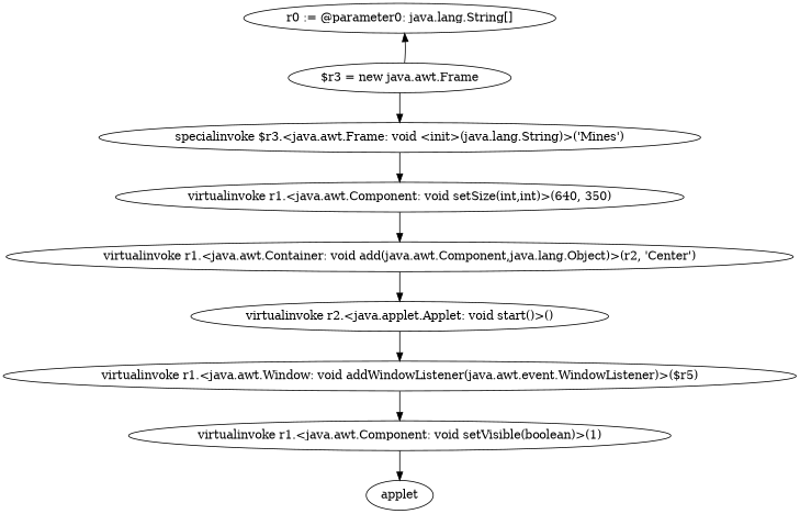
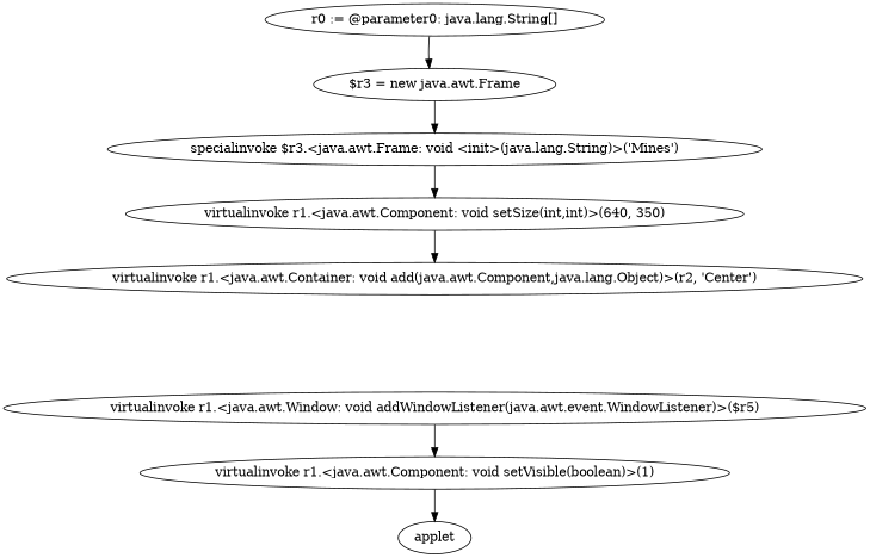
  digraph {
    "r0 := @parameter0: java.lang.String[]"
    "$r3 = new java.awt.Frame"
    "specialinvoke $r3.<java.awt.Frame: void <init>(java.lang.String)>('Mines')"
    "virtualinvoke r1.<java.awt.Component: void setSize(int,int)>(640, 350)"
    "virtualinvoke r1.<java.awt.Container: void add(java.awt.Component,java.lang.Object)>(r2, 'Center')"
-   "virtualinvoke r2.<java.applet.Applet: void start()>()"
    "virtualinvoke r1.<java.awt.Window: void addWindowListener(java.awt.event.WindowListener)>($r5)"
    "virtualinvoke r1.<java.awt.Component: void setVisible(boolean)>(1)"
    n9 [label=applet]
-   "$r3 = new java.awt.Frame" -> "r0 := @parameter0: java.lang.String[]"
+   "r0 := @parameter0: java.lang.String[]" -> "$r3 = new java.awt.Frame"
    "$r3 = new java.awt.Frame" -> "specialinvoke $r3.<java.awt.Frame: void <init>(java.lang.String)>('Mines')"
    "specialinvoke $r3.<java.awt.Frame: void <init>(java.lang.String)>('Mines')" -> "virtualinvoke r1.<java.awt.Component: void setSize(int,int)>(640, 350)"
    "virtualinvoke r1.<java.awt.Component: void setSize(int,int)>(640, 350)" -> "virtualinvoke r1.<java.awt.Container: void add(java.awt.Component,java.lang.Object)>(r2, 'Center')"
-   "virtualinvoke r1.<java.awt.Container: void add(java.awt.Component,java.lang.Object)>(r2, 'Center')" -> "virtualinvoke r2.<java.applet.Applet: void start()>()"
-   "virtualinvoke r2.<java.applet.Applet: void start()>()" -> "virtualinvoke r1.<java.awt.Window: void addWindowListener(java.awt.event.WindowListener)>($r5)"
    "virtualinvoke r1.<java.awt.Window: void addWindowListener(java.awt.event.WindowListener)>($r5)" -> "virtualinvoke r1.<java.awt.Component: void setVisible(boolean)>(1)"
    "virtualinvoke r1.<java.awt.Component: void setVisible(boolean)>(1)" -> n9
  }
